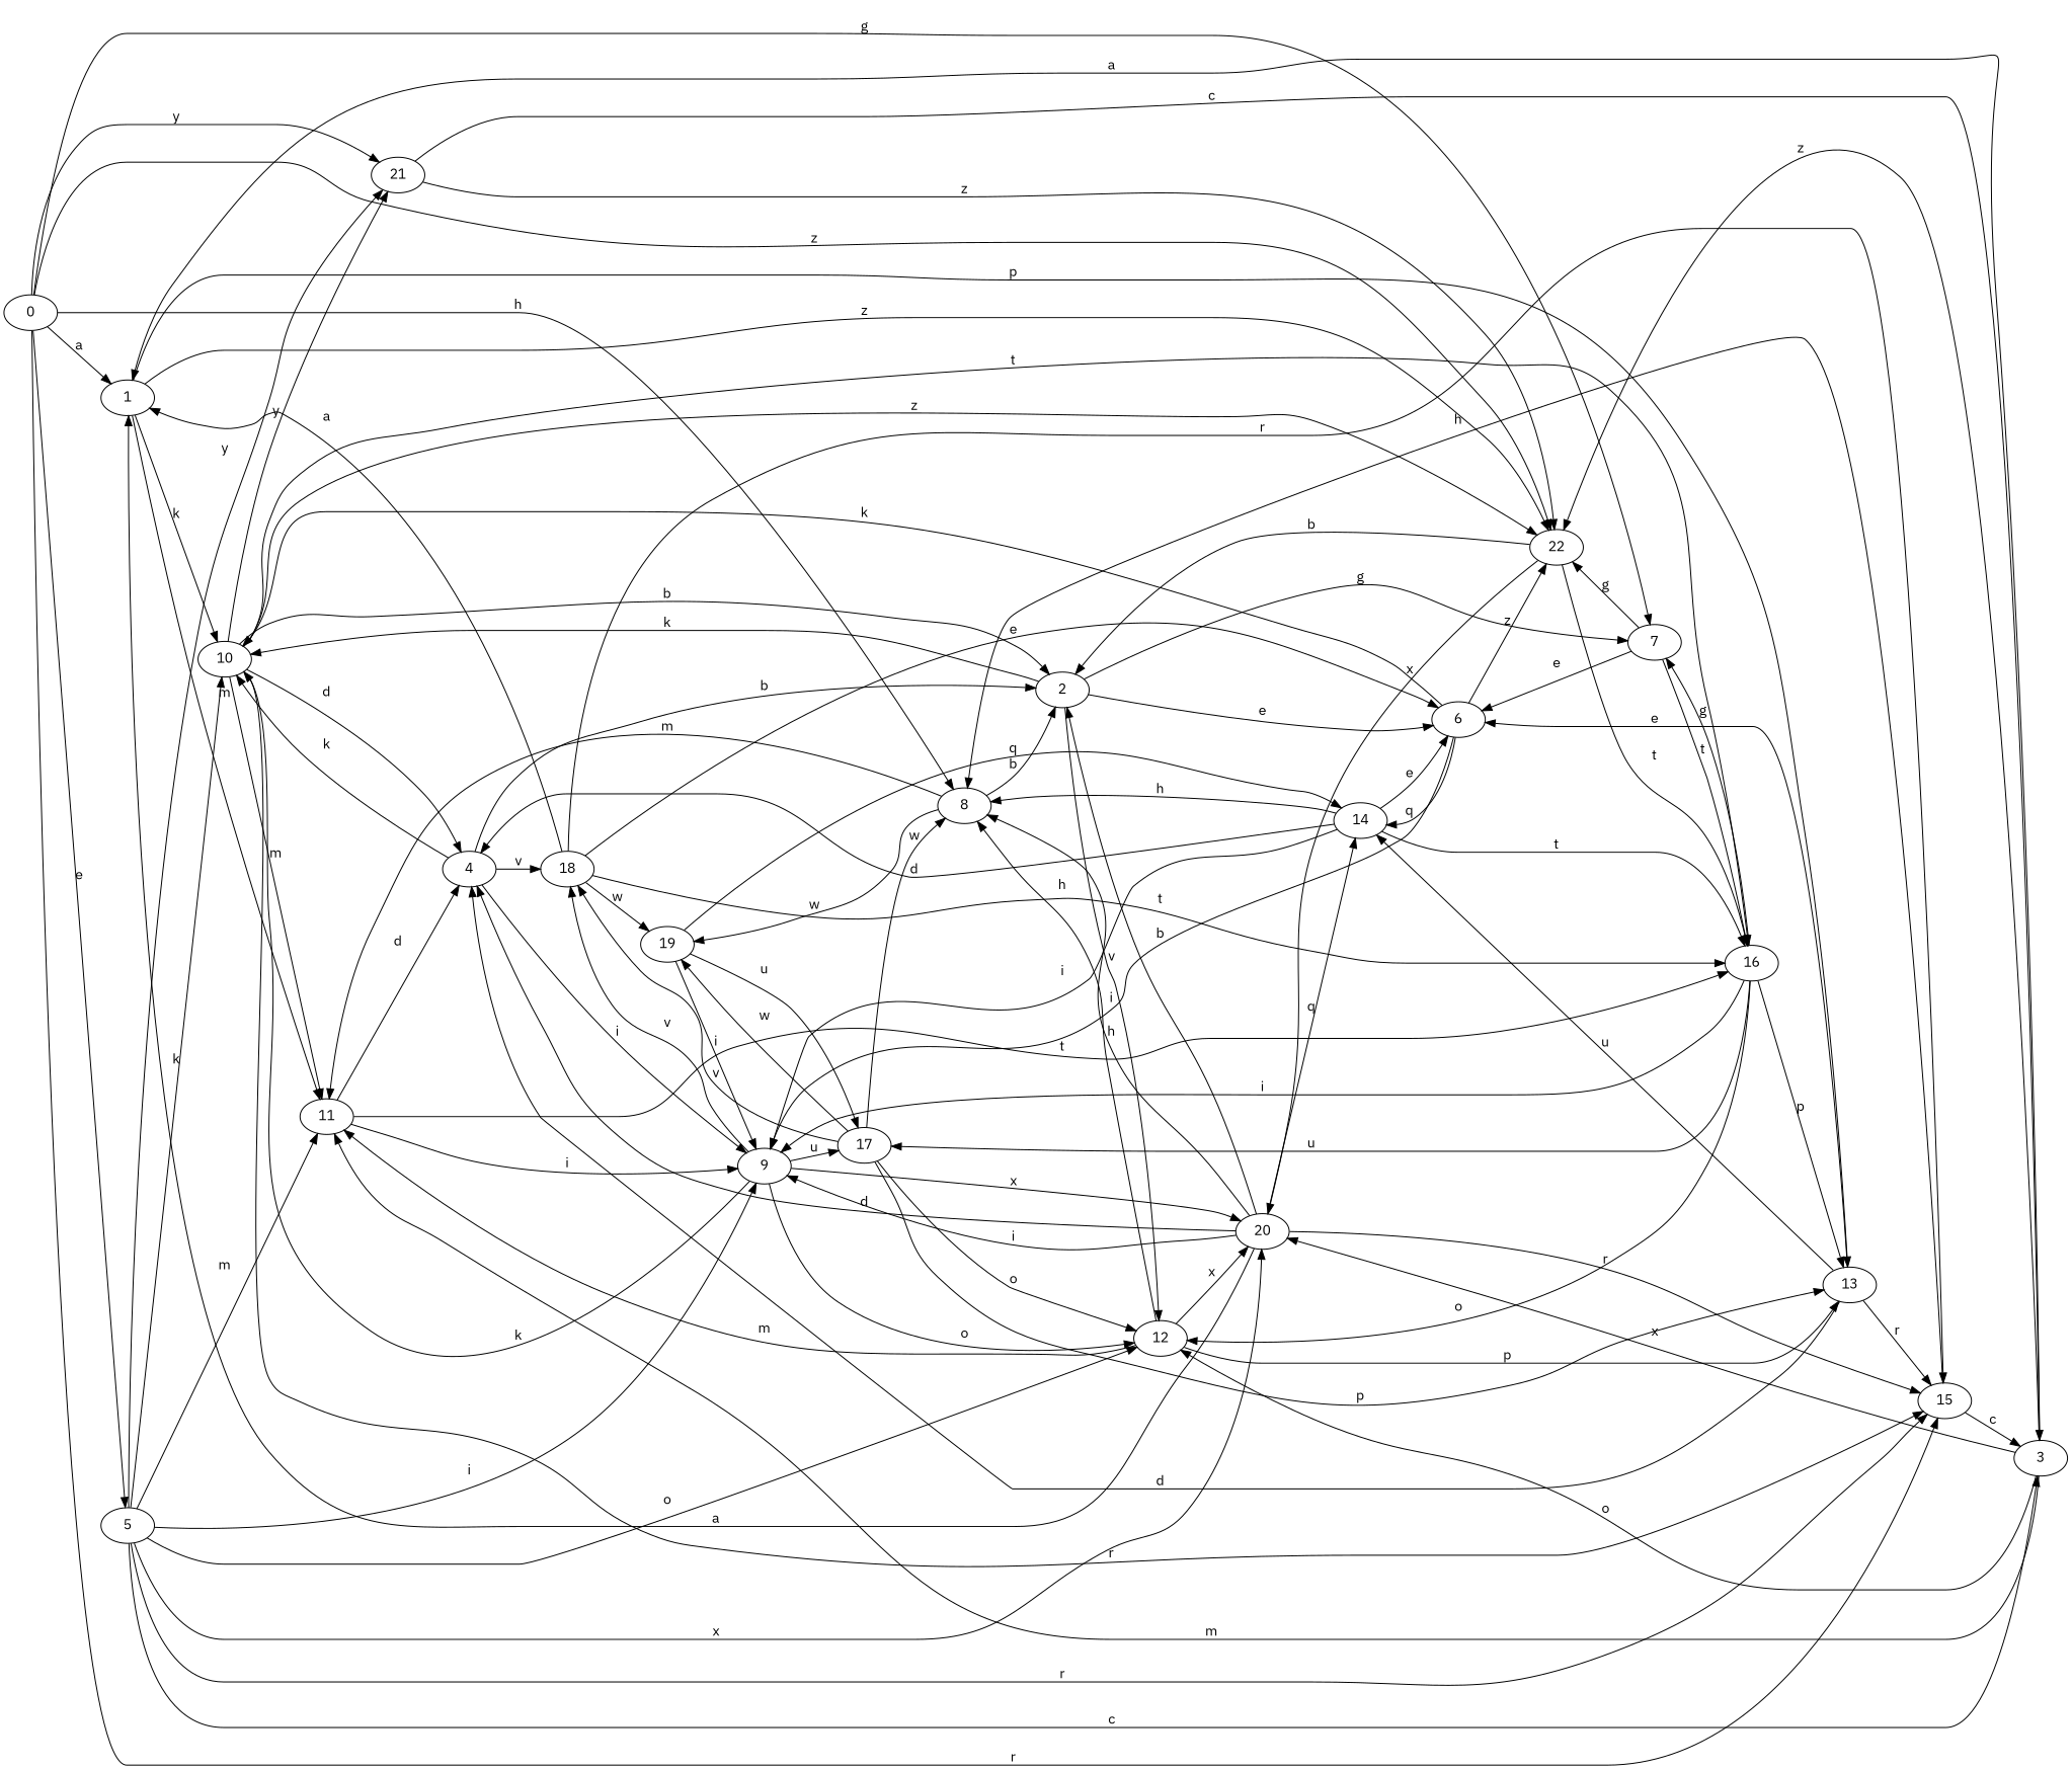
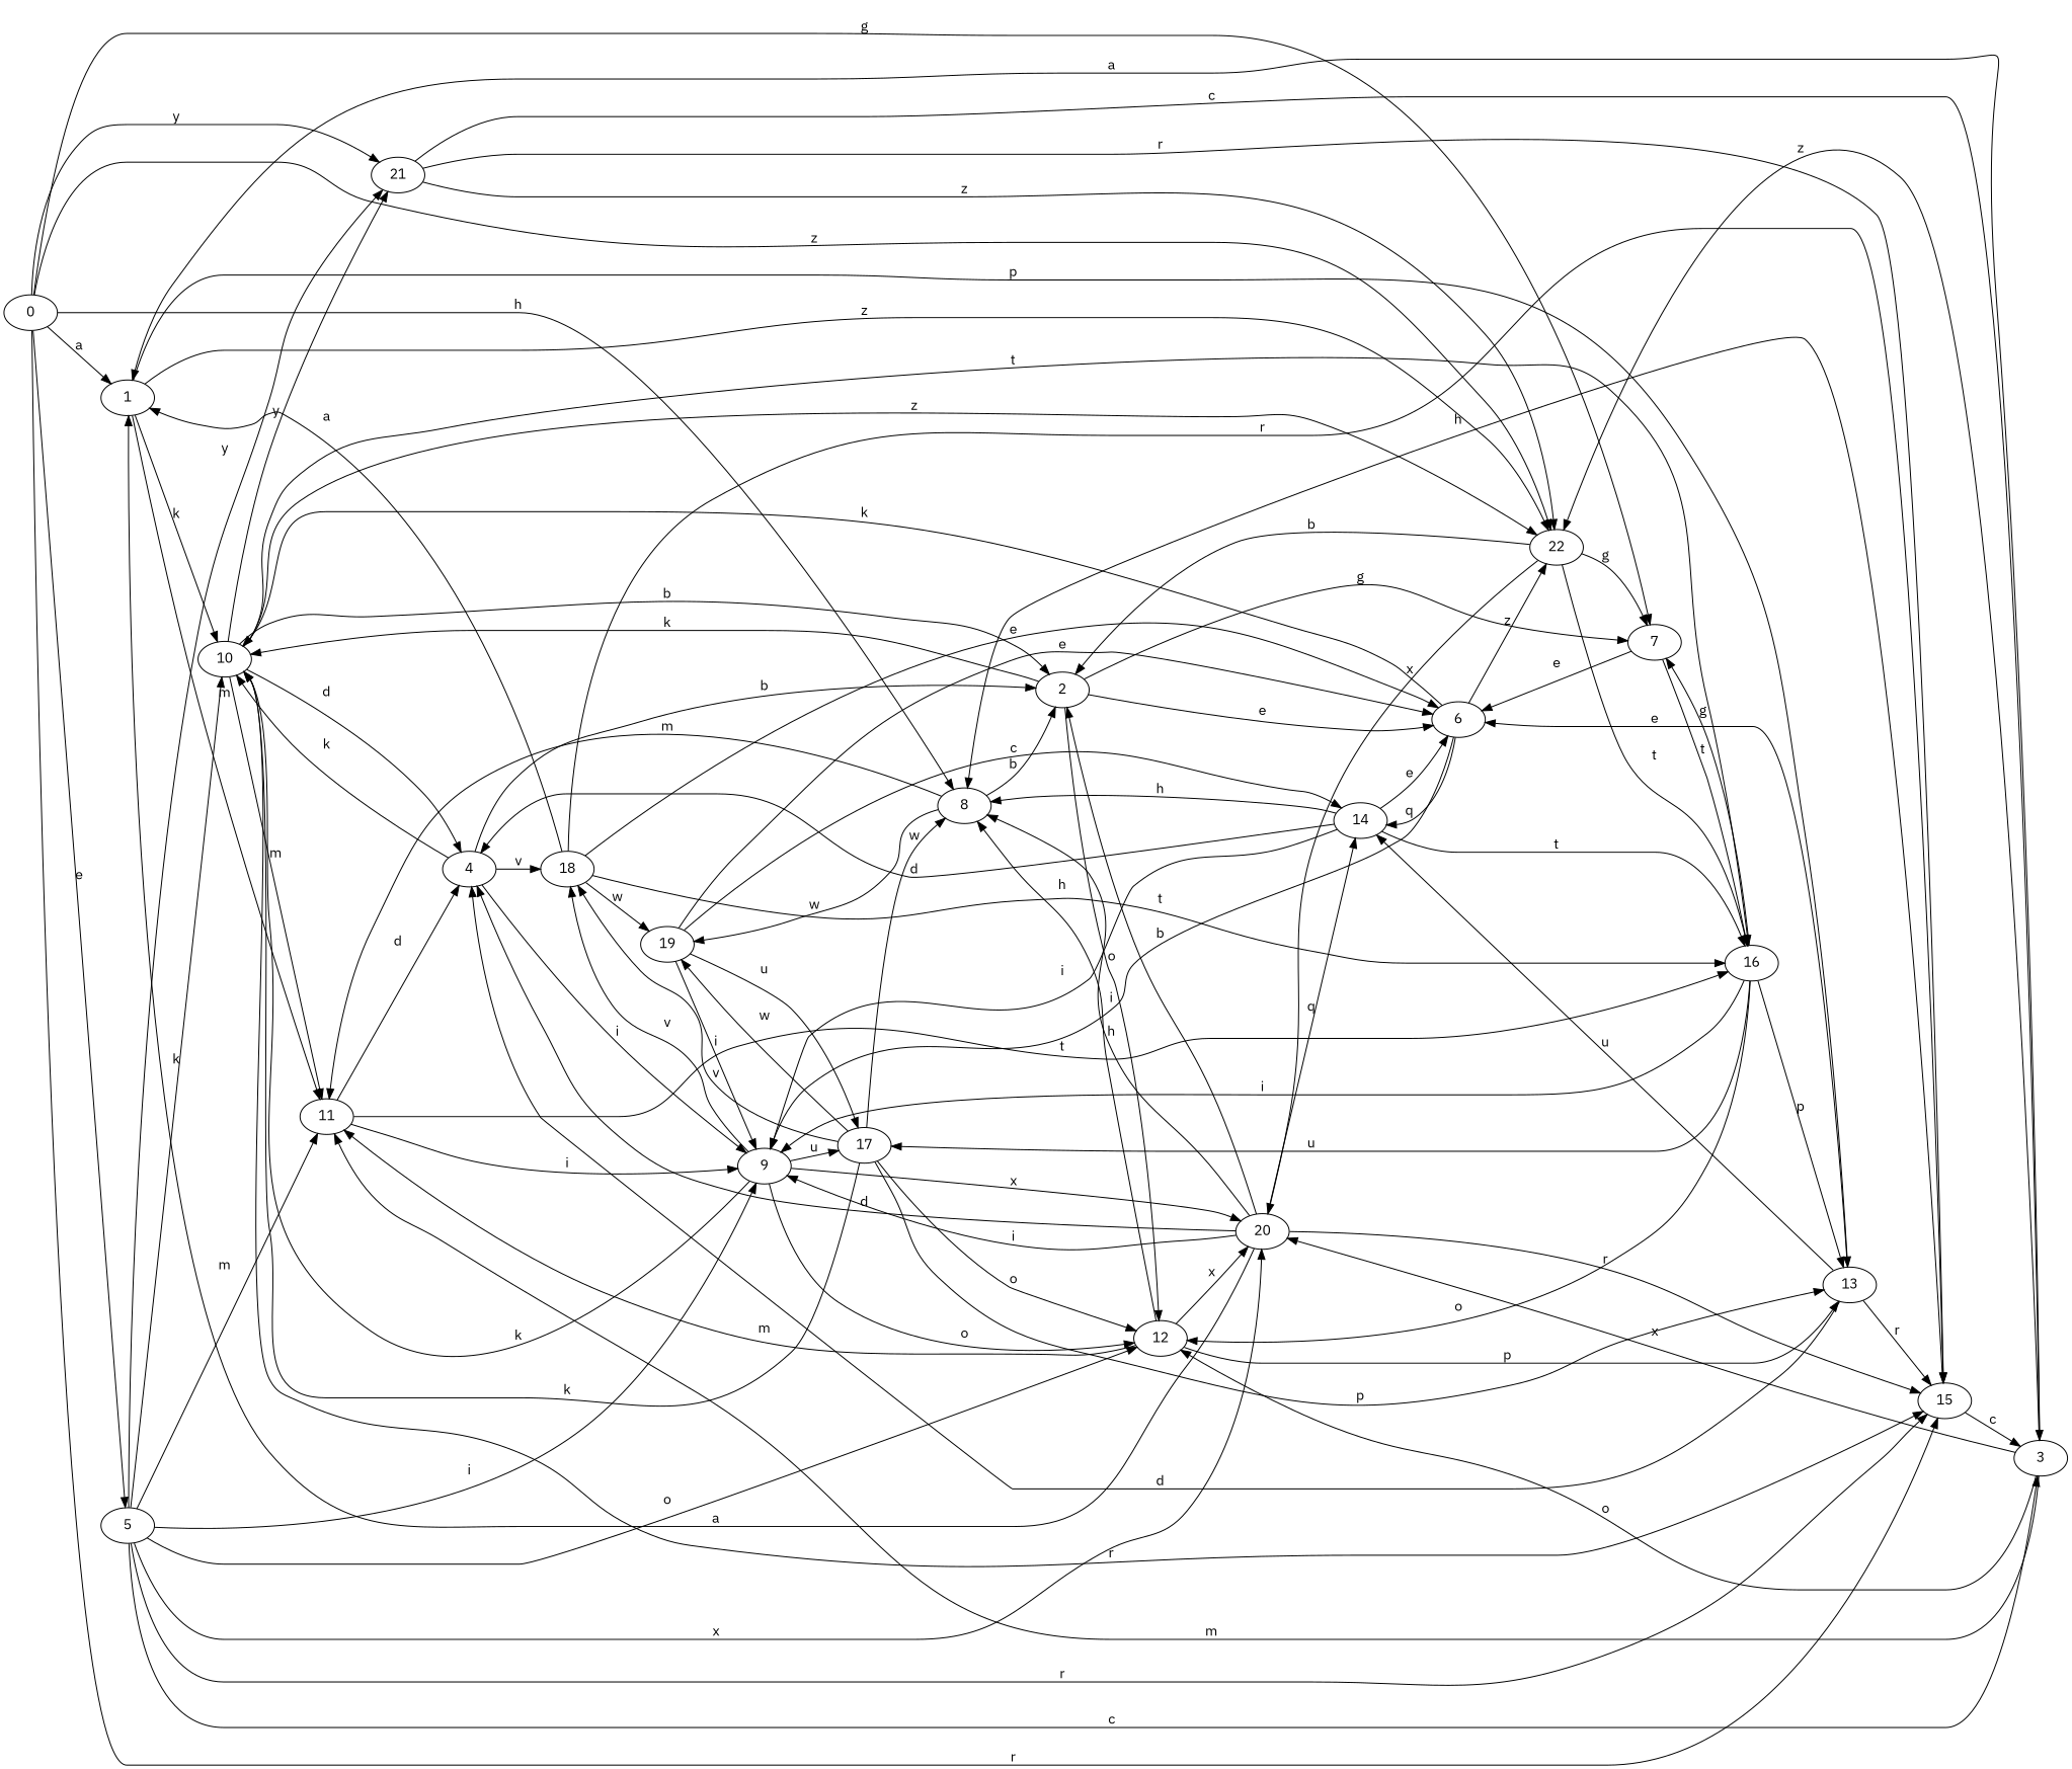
  strict digraph {
    fontname="IBM Plex Sans"
    rankdir=LR
    node [fontname="IBM Plex Sans"]
    edge [fontname="IBM Plex Sans"]
    1
    10
    11
    13
    22
    2
    4
    15
    21
    16
    9
    6
    14
    7
    20
    12
    8
    3
    18
    17
    19
    5
    0
    1 -> 10 [label=k]
    1 -> 11 [label=m]
    1 -> 13 [label=p]
    1 -> 22 [label=z]
    10 -> 11 [label=m]
    10 -> 22 [label=z]
    10 -> 2 [label=b]
    10 -> 4 [label=d]
    10 -> 15 [label=r]
    10 -> 21 [label=y]
    10 -> 16 [label=t]
    11 -> 4 [label=d]
    11 -> 16 [label=t]
    11 -> 9 [label=i]
    13 -> 4 [label=d]
    13 -> 15 [label=r]
    13 -> 6 [label=e]
    13 -> 14 [label=u]
    22 -> 2 [label=b]
    22 -> 16 [label=t]
-   7 -> 22 [label=g]
+   22 -> 7 [label=g]
    22 -> 20 [label=x]
    2 -> 10 [label=k]
    2 -> 6 [label=e]
    2 -> 7 [label=g]
-   2 -> 12 [label=v]
+   2 -> 12 [label=o]
    4 -> 10 [label=k]
    4 -> 2 [label=b]
    4 -> 9 [label=i]
    4 -> 18 [label=v]
    15 -> 8 [label=h]
    15 -> 3 [label=c]
    21 -> 22 [label=z]
+   21 -> 15 [label=r]
    21 -> 3 [label=c]
    16 -> 13 [label=p]
    16 -> 9 [label=i]
    16 -> 7 [label=g]
    16 -> 12 [label=o]
    16 -> 17 [label=u]
    9 -> 10 [label=k]
    9 -> 20 [label=x]
    9 -> 12 [label=o]
    9 -> 18 [label=v]
    9 -> 17 [label=u]
    6 -> 10 [label=k]
    6 -> 22 [label=z]
    6 -> 9 [label=i]
    6 -> 14 [label=q]
    14 -> 4 [label=d]
    14 -> 16 [label=t]
    14 -> 9 [label=i]
    14 -> 6 [label=e]
    14 -> 8 [label=h]
    7 -> 16 [label=t]
    7 -> 6 [label=e]
    20 -> 1 [label=a]
    20 -> 2 [label=b]
    20 -> 4 [label=d]
    20 -> 15 [label=r]
    20 -> 9 [label=i]
    20 -> 14 [label=q]
    20 -> 8 [label=h]
    12 -> 11 [label=m]
    12 -> 13 [label=p]
    12 -> 20 [label=x]
    12 -> 8 [label=h]
    8 -> 11 [label=m]
    8 -> 2 [label=b]
    8 -> 19 [label=w]
    3 -> 1 [label=a]
    3 -> 11 [label=m]
    3 -> 22 [label=z]
    3 -> 20 [label=x]
    3 -> 12 [label=o]
    18 -> 1 [label=a]
    18 -> 15 [label=r]
    18 -> 16 [label=t]
    18 -> 6 [label=e]
    18 -> 19 [label=w]
+   17 -> 10 [label=k]
    17 -> 13 [label=p]
    17 -> 12 [label=o]
    17 -> 8 [label=w]
    17 -> 18 [label=v]
    17 -> 19 [label=w]
    19 -> 9 [label=i]
-   19 -> 14 [label=q]
+   19 -> 6 [label=e]
+   19 -> 14 [label=c]
    19 -> 17 [label=u]
    5 -> 10 [label=k]
    5 -> 11 [label=m]
    5 -> 15 [label=r]
    5 -> 21 [label=y]
    5 -> 9 [label=i]
    5 -> 20 [label=x]
    5 -> 12 [label=o]
    5 -> 3 [label=c]
    0 -> 1 [label=a]
    0 -> 22 [label=z]
    0 -> 15 [label=r]
    0 -> 21 [label=y]
    0 -> 7 [label=g]
    0 -> 8 [label=h]
    0 -> 5 [label=e]
  }
